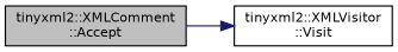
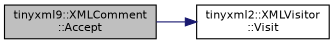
  digraph {
    rankdir=LR
    node [color=black fontname=Helvetica fontsize=10 shape=record style=filled]
-   n1 [fillcolor=grey75 fontcolor=black height=0.2 label="tinyxml2::XMLComment\l::Accept" width=0.4]
+   n1 [fillcolor=grey75 fontcolor=black height=0.2 label="tinyxml9::XMLComment\l::Accept" width=0.4]
    n2 [fillcolor=white height=0.2 label="tinyxml2::XMLVisitor\l::Visit" width=0.4]
    n1 -> n2 [color=midnightblue fontname=Helvetica fontsize=10 labelfontname=Helvetica labelfontsize=10 style=solid]
  }
